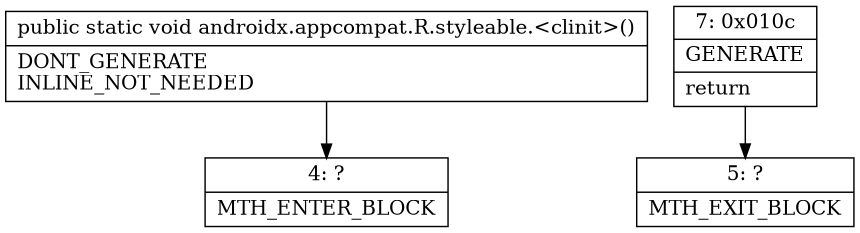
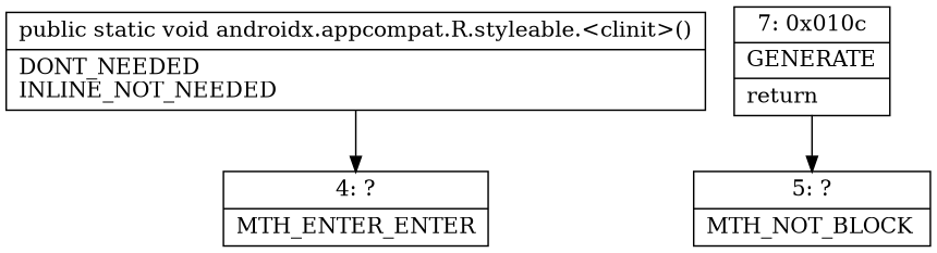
  digraph {
    node [shape=record]
-   n1 [label="{4\:\ ?|MTH_ENTER_BLOCK\l}"]
+   n1 [label="{4\:\ ?|MTH_ENTER_ENTER\l}"]
    n2 [label="{7\:\ 0x010c|GENERATE\l|return\l}"]
-   n3 [label="{5\:\ ?|MTH_EXIT_BLOCK\l}"]
-   n4 [label="{public static void androidx.appcompat.R.styleable.\<clinit\>()  | DONT_GENERATE\lINLINE_NOT_NEEDED\l}"]
+   n3 [label="{5\:\ ?|MTH_NOT_BLOCK\l}"]
+   n4 [label="{public static void androidx.appcompat.R.styleable.\<clinit\>()  | DONT_NEEDED\lINLINE_NOT_NEEDED\l}"]
    n2 -> n3
    n4 -> n1
  }
